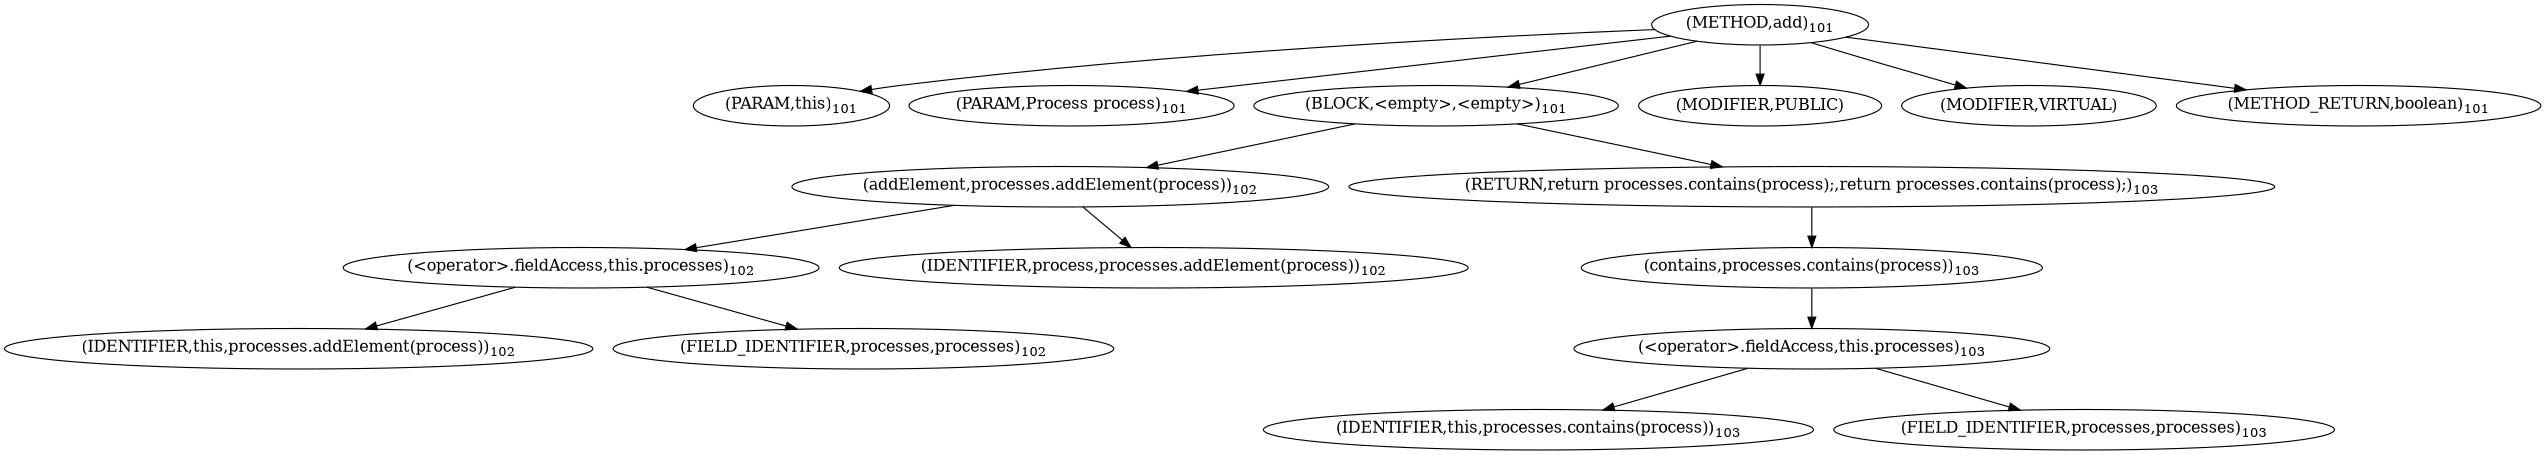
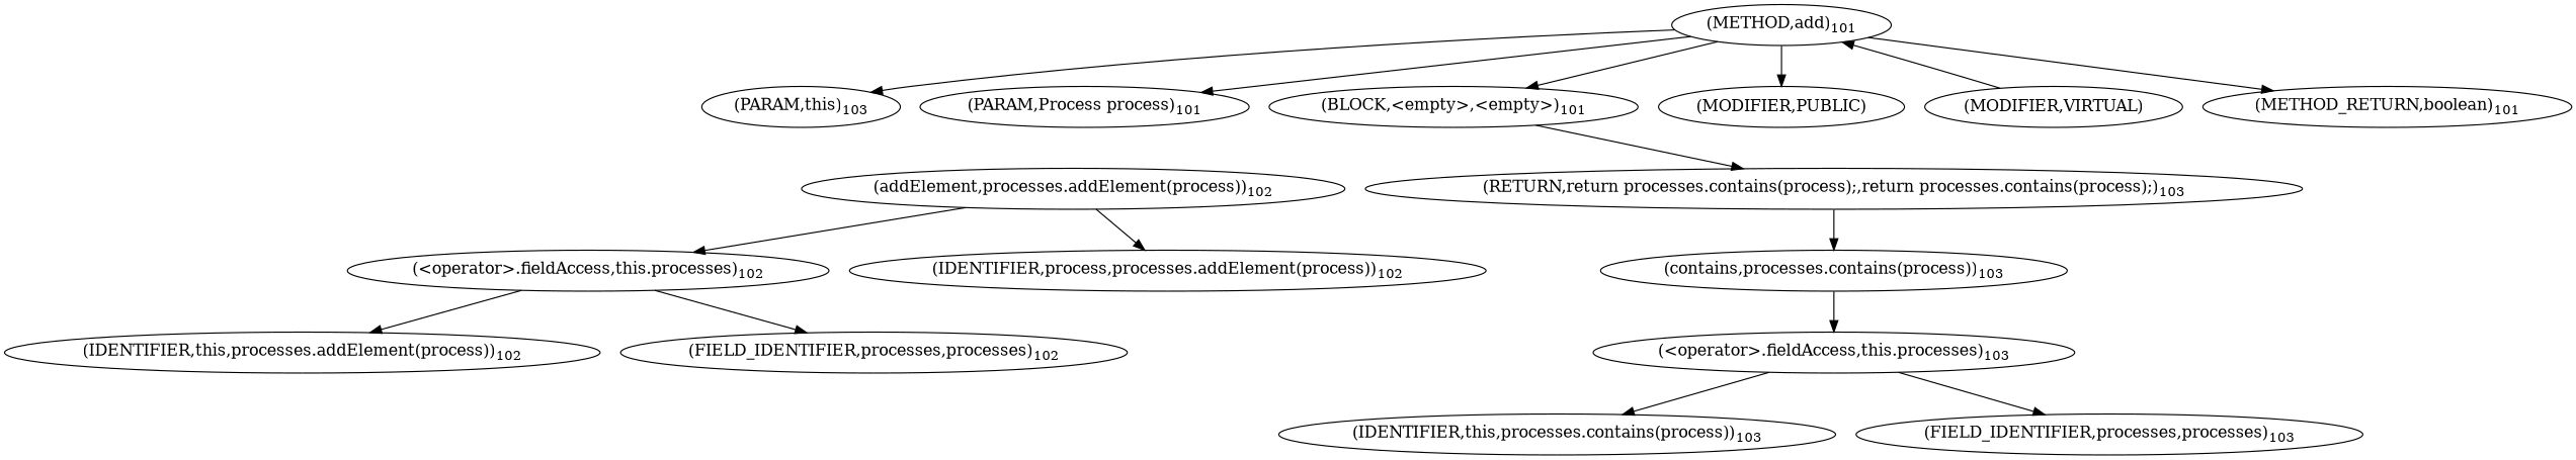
  digraph {
    n1 [label=<(METHOD,add)<SUB>101</SUB>>]
-   n2 [label=<(PARAM,this)<SUB>101</SUB>>]
+   n2 [label=<(PARAM,this)<SUB>103</SUB>>]
    n3 [label=<(PARAM,Process process)<SUB>101</SUB>>]
    n4 [label=<(BLOCK,&lt;empty&gt;,&lt;empty&gt;)<SUB>101</SUB>>]
    n5 [label=<(MODIFIER,PUBLIC)>]
    n6 [label=<(MODIFIER,VIRTUAL)>]
    n7 [label=<(METHOD_RETURN,boolean)<SUB>101</SUB>>]
    n8 [label=<(addElement,processes.addElement(process))<SUB>102</SUB>>]
    n9 [label=<(RETURN,return processes.contains(process);,return processes.contains(process);)<SUB>103</SUB>>]
    n10 [label=<(&lt;operator&gt;.fieldAccess,this.processes)<SUB>102</SUB>>]
    n11 [label=<(IDENTIFIER,process,processes.addElement(process))<SUB>102</SUB>>]
    n12 [label=<(contains,processes.contains(process))<SUB>103</SUB>>]
    n13 [label=<(IDENTIFIER,this,processes.addElement(process))<SUB>102</SUB>>]
    n14 [label=<(FIELD_IDENTIFIER,processes,processes)<SUB>102</SUB>>]
    n15 [label=<(&lt;operator&gt;.fieldAccess,this.processes)<SUB>103</SUB>>]
    n16 [label=<(IDENTIFIER,this,processes.contains(process))<SUB>103</SUB>>]
    n17 [label=<(FIELD_IDENTIFIER,processes,processes)<SUB>103</SUB>>]
    n1 -> n2
    n1 -> n3
    n1 -> n4
    n1 -> n5
-   n1 -> n6
+   n6 -> n1
    n1 -> n7
-   n4 -> n8
    n4 -> n9
    n8 -> n10
    n8 -> n11
    n9 -> n12
    n10 -> n13
    n10 -> n14
    n12 -> n15
    n15 -> n16
    n15 -> n17
  }
